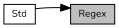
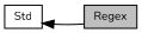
  digraph {
    rankdir=LR
    fontname=Nunito
    node [color=black fontname=Nunito fontsize=10 shape=record style=filled]
    n1 [fillcolor=white height=0.2 label=Std width=0.4]
    n2 [fillcolor=grey75 fontcolor=black height=0.2 label=Regex width=0.4]
-   n2 -> n1 [dir=back fontname=Nunito fontsize=10 labelfontname=Verdana labelfontsize=10 shape=plaintext style=solid]
+   n1 -> n2 [dir=back fontname=Nunito fontsize=10 labelfontname=Verdana labelfontsize=10 shape=plaintext style=solid]
  }
